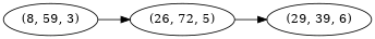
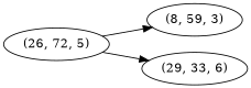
  digraph {
    rankdir=LR
    n1 [label="(26, 72, 5)"]
    "(8, 59, 3)"
-   "(29, 39, 6)"
+   "(29, 39, 6)" [label="(29, 33, 6)"]
    n1 -> "(29, 39, 6)"
-   "(8, 59, 3)" -> n1
+   n1 -> "(8, 59, 3)"
  }
